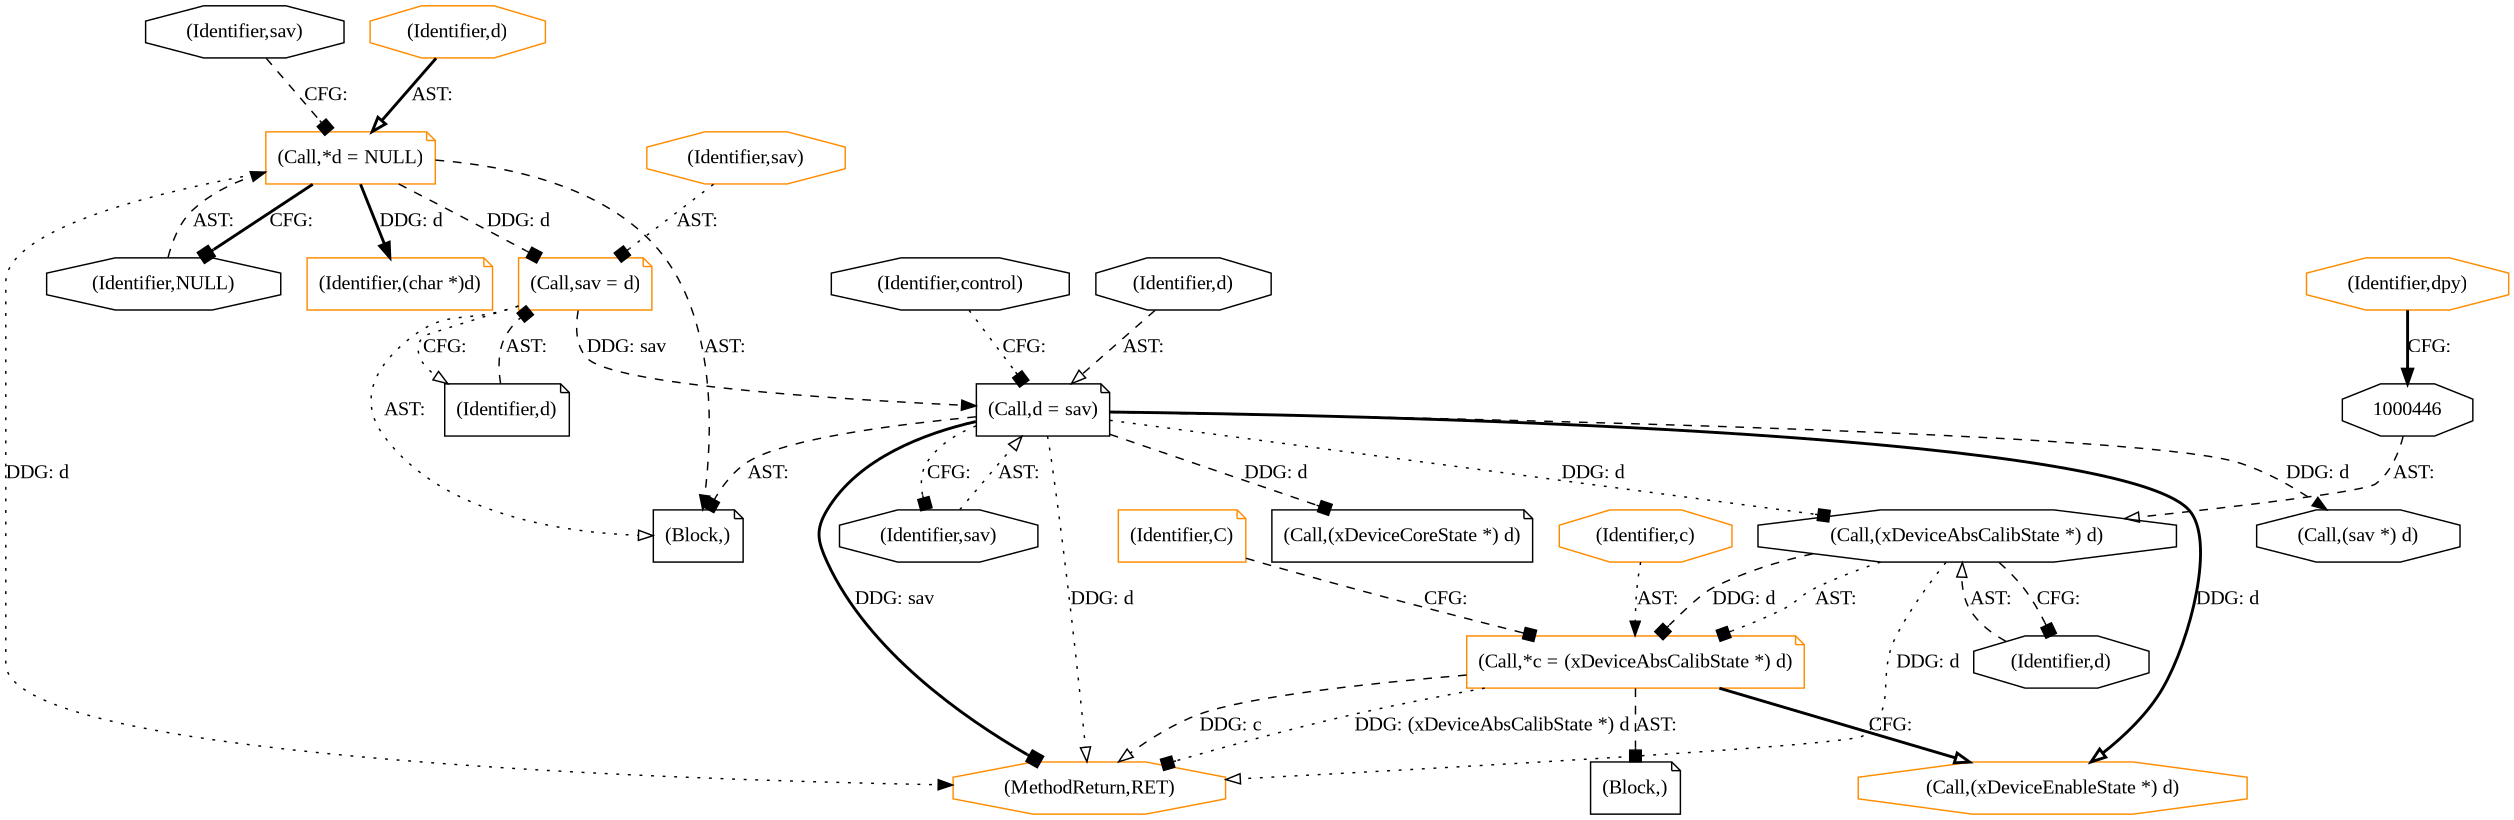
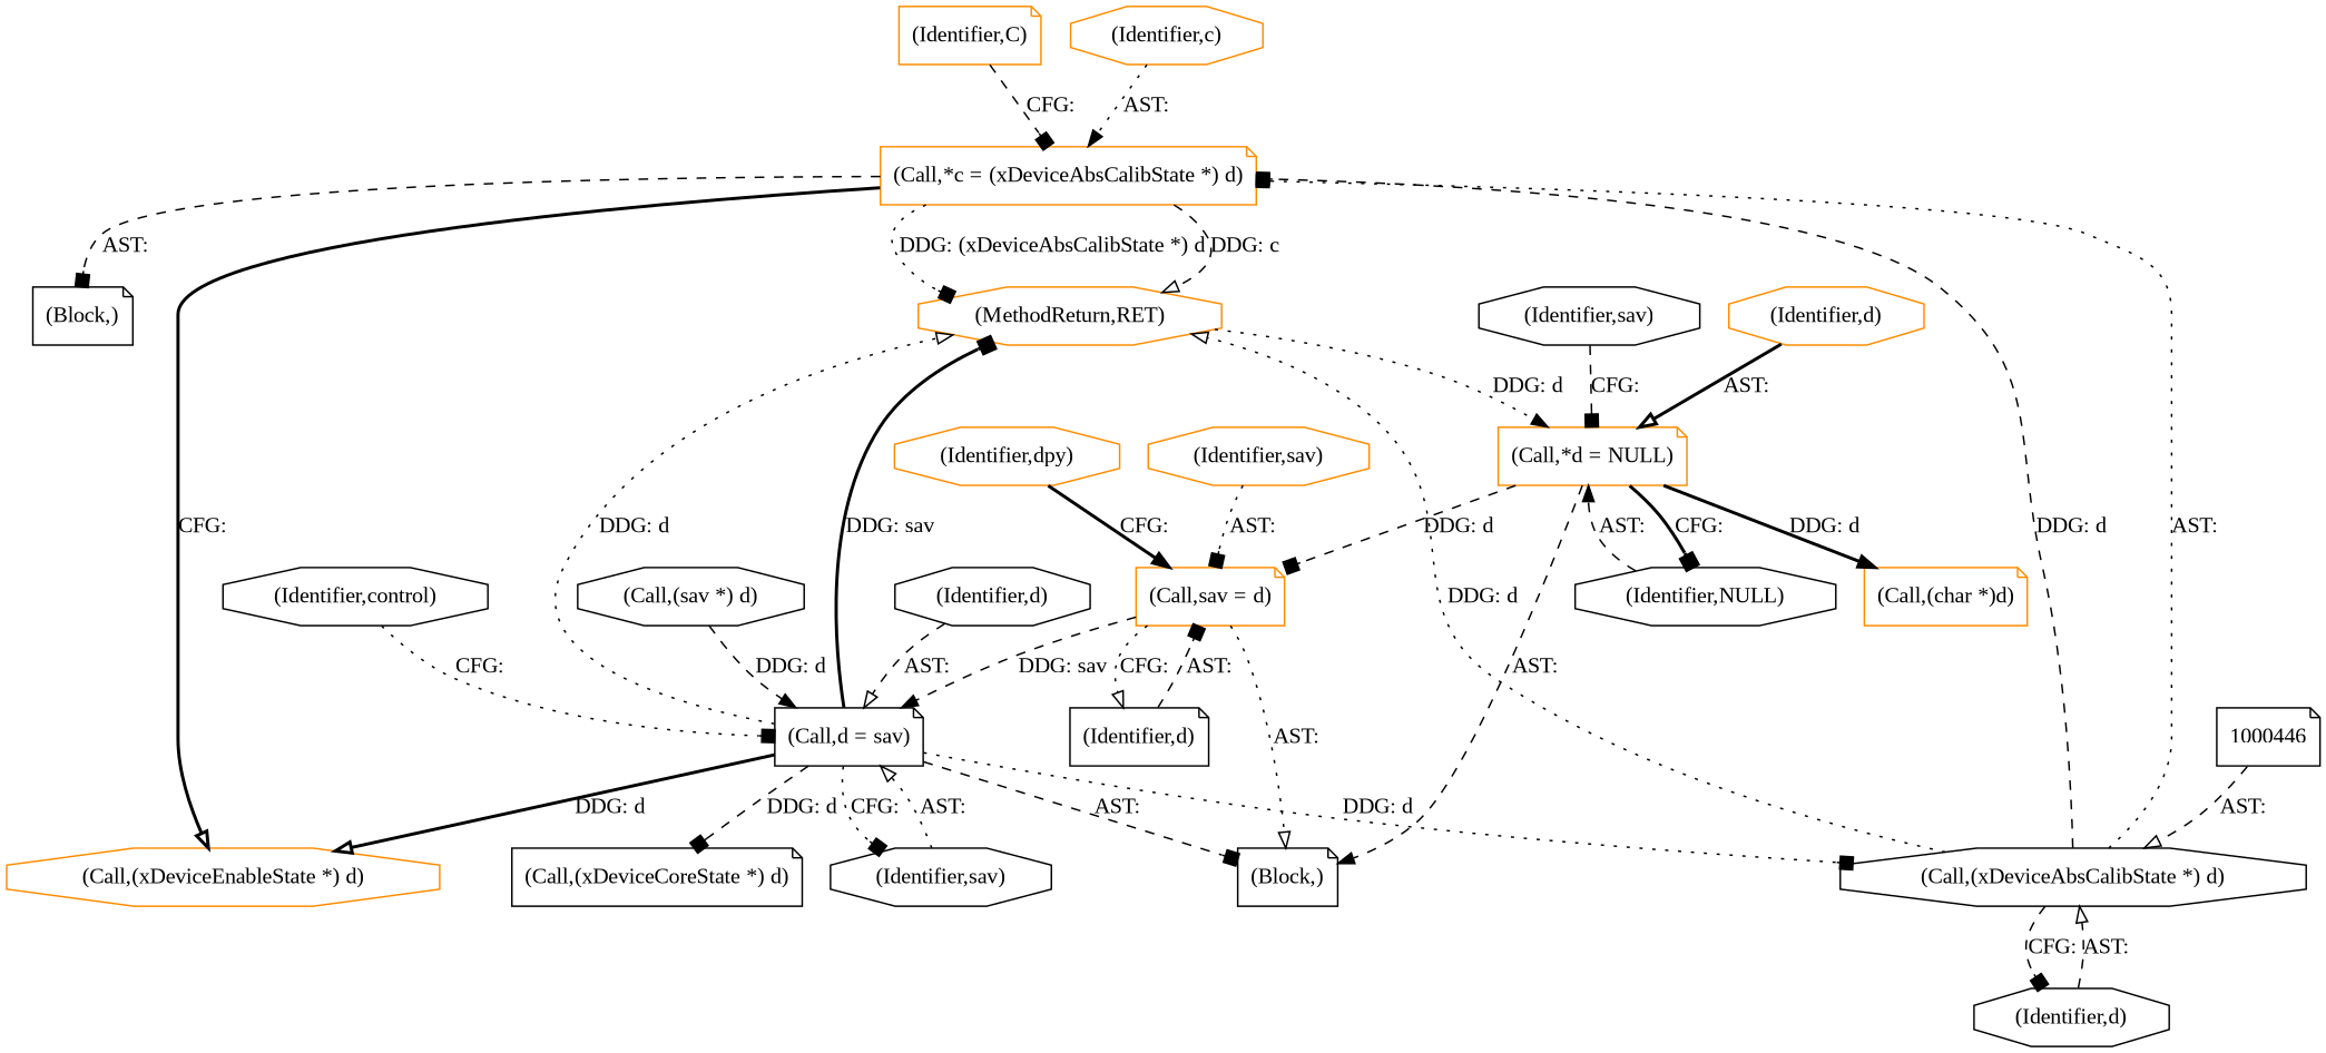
  digraph {
    fontname="Liberation Serif"
    node [color=black fontname="Liberation Serif" shape=octagon]
    edge [arrowhead=box fontname="Liberation Serif" style=dashed]
    n1 [color=darkorange label="(Call,*c = (xDeviceAbsCalibState *) d)" shape=note]
    n2 [label="(Block,)" shape=note]
    n3 [color=darkorange label="(MethodReturn,RET)"]
    n4 [color=darkorange label="(Call,(xDeviceEnableState *) d)"]
    n5 [label="(Call,(xDeviceAbsCalibState *) d)"]
    n6 [label="(Identifier,d)"]
    n7 [label="(Call,d = sav)" shape=note]
    n8 [label="(Call,(sav *) d)"]
    n9 [label="(Call,(xDeviceCoreState *) d)" shape=note]
    n10 [label="(Identifier,sav)"]
    n11 [label="(Block,)" shape=note]
    n12 [color=darkorange label="(Call,sav = d)" shape=note]
    n13 [label="(Identifier,d)" shape=note]
    n14 [color=darkorange label="(Call,*d = NULL)" shape=note]
    n15 [label="(Identifier,NULL)"]
-   n16 [color=darkorange label="(Identifier,(char *)d)" shape=note]
+   n16 [color=darkorange label="(Call,(char *)d)" shape=note]
    n17 [color=darkorange label="(Identifier,C)" shape=note]
    n18 [label="(Identifier,d)"]
    n19 [label="(Identifier,sav)"]
    n20 [color=darkorange label="(Identifier,dpy)"]
    n21 [color=darkorange label="(Identifier,c)"]
    n22 [color=darkorange label="(Identifier,d)"]
    n23 [color=darkorange label="(Identifier,sav)"]
    n24 [label="(Identifier,control)"]
-   1000446
+   1000446 [shape=note]
    n1 -> n2 [label="AST: "]
    n1 -> n3 [label="DDG: (xDeviceAbsCalibState *) d" style=dotted]
    n1 -> n3 [arrowhead=onormal label="DDG: c"]
    n1 -> n4 [arrowhead=onormal label="CFG: " style=bold]
    n5 -> n1 [label="AST: " style=dotted]
    n5 -> n1 [label="DDG: d"]
    n5 -> n3 [arrowhead=onormal label="DDG: d" style=dotted]
    n5 -> n6 [label="CFG: "]
    n6 -> n5 [arrowhead=onormal label="AST: "]
    n7 -> n3 [arrowhead=onormal label="DDG: d" style=dotted]
    n7 -> n3 [label="DDG: sav" style=bold]
    n7 -> n4 [arrowhead=onormal label="DDG: d" style=bold]
    n7 -> n5 [label="DDG: d" style=dotted]
-   n7 -> n8 [arrowhead=normal label="DDG: d"]
+   n8 -> n7 [arrowhead=normal label="DDG: d"]
    n7 -> n9 [label="DDG: d"]
    n7 -> n10 [label="CFG: " style=dotted]
    n7 -> n11 [label="AST: "]
    n10 -> n7 [arrowhead=onormal label="AST: " style=dotted]
    n12 -> n7 [arrowhead=normal label="DDG: sav"]
    n12 -> n11 [arrowhead=onormal label="AST: " style=dotted]
    n12 -> n13 [arrowhead=onormal label="CFG: " style=dotted]
    n13 -> n12 [label="AST: "]
-   n14 -> n3 [arrowhead=normal label="DDG: d" style=dotted]
+   n3 -> n14 [arrowhead=normal label="DDG: d" style=dotted]
    n14 -> n11 [arrowhead=normal label="AST: "]
    n14 -> n12 [label="DDG: d"]
    n14 -> n15 [label="CFG: " style=bold]
    n14 -> n16 [arrowhead=normal label="DDG: d" style=bold]
    n15 -> n14 [arrowhead=normal label="AST: "]
    n17 -> n1 [label="CFG: "]
    n18 -> n7 [arrowhead=onormal label="AST: "]
    n19 -> n14 [label="CFG: "]
-   n20 -> 1000446 [arrowhead=normal label="CFG: " style=bold]
+   n20 -> n12 [arrowhead=normal label="CFG: " style=bold]
    n21 -> n1 [arrowhead=normal label="AST: " style=dotted]
    n22 -> n14 [arrowhead=onormal label="AST: " style=bold]
    n23 -> n12 [label="AST: " style=dotted]
    n24 -> n7 [label="CFG: " style=dotted]
    1000446 -> n5 [arrowhead=onormal label="AST: "]
  }
